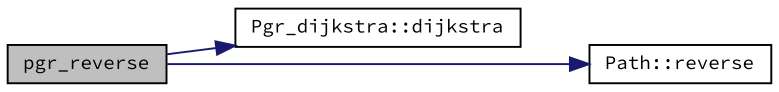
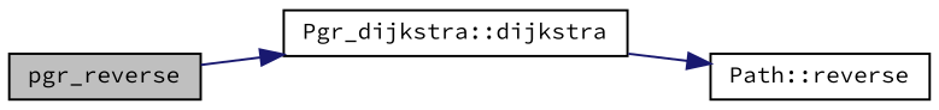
  digraph {
    fontname="Source Code Pro"
    rankdir=LR
    node [color=black fillcolor=white fontname="Source Code Pro" fontsize=10 shape=record style=filled]
    edge [color=midnightblue fontname="Source Code Pro" fontsize=10 labelfontname=Helvetica labelfontsize=10 style=solid]
    n1 [fillcolor=grey75 fontcolor=black height=0.2 label=pgr_reverse width=0.4]
    n2 [height=0.2 label="Pgr_dijkstra::dijkstra" width=0.4]
    n3 [height=0.2 label="Path::reverse" width=0.4]
    n1 -> n2
-   n1 -> n3
+   n2 -> n3
  }
